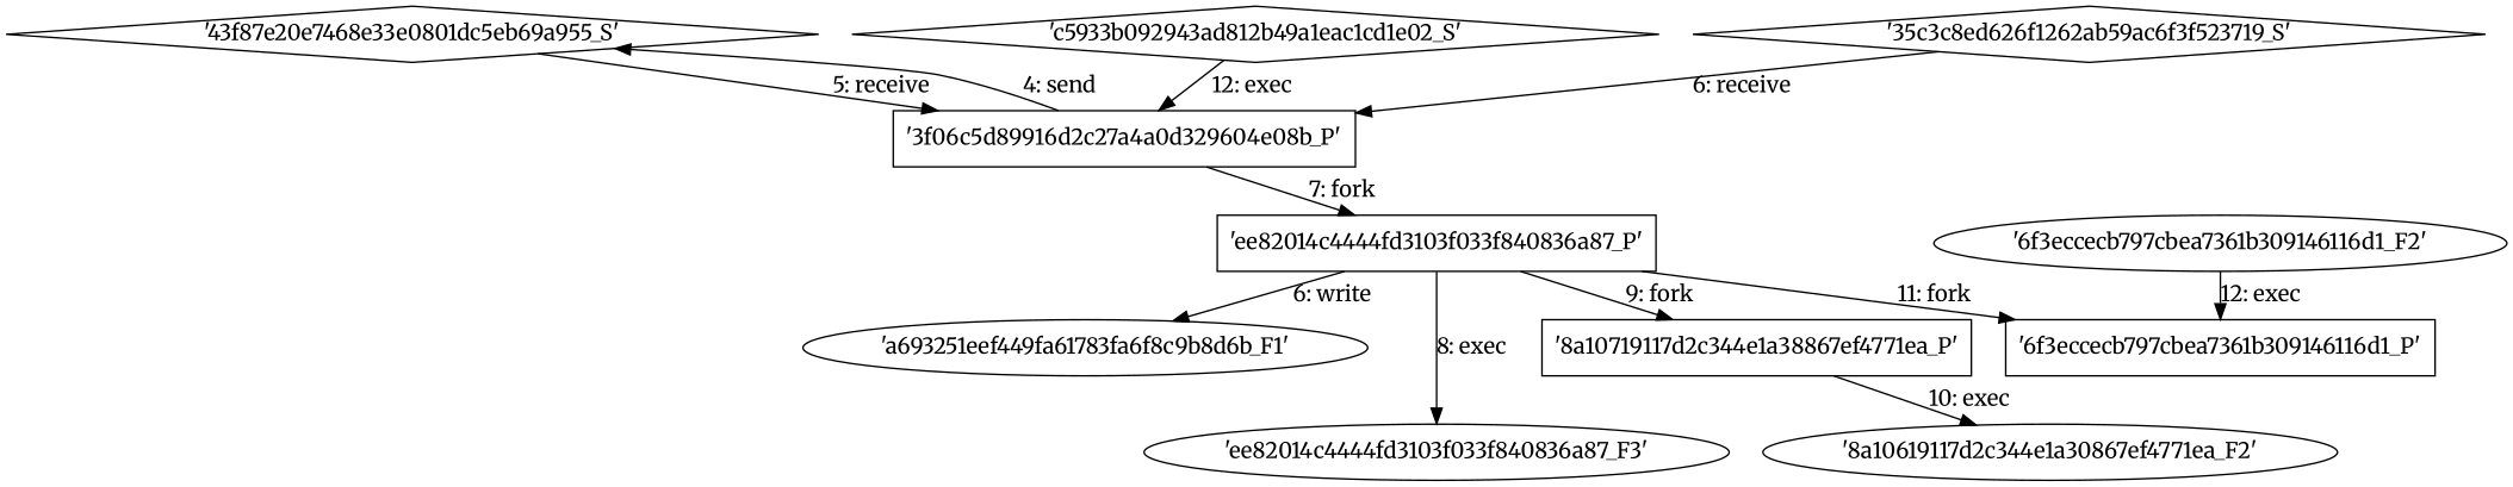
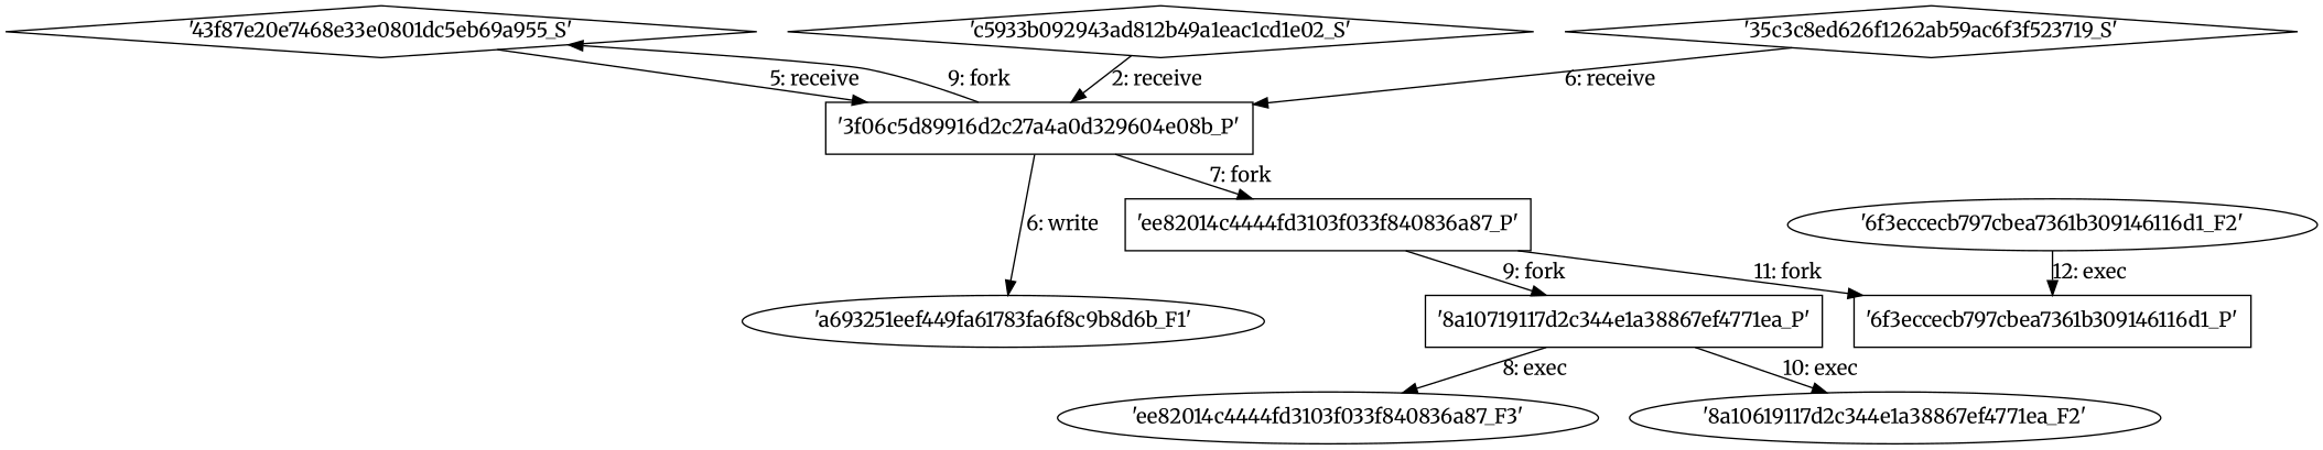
  digraph {
    engine=neato
    fixedsize=false
    fontname=Merriweather
    fontsize=10
    nodesep=0.3
    rankdir=TB
    ranksep=0
    splines=true
    node [fontname=Merriweather node_type=Process shape=box]
    edge [fontname=Merriweather]
    "'43f87e20e7468e33e0801dc5eb69a955_S'" [node_type=Socket shape=diamond]
    "'3f06c5d89916d2c27a4a0d329604e08b_P'"
    "'a693251eef449fa61783fa6f8c9b8d6b_F1'" [node_type=file shape=ellipse]
    "'ee82014c4444fd3103f033f840836a87_P'"
    "'ee82014c4444fd3103f033f840836a87_F3'" [node_type=File shape=ellipse]
    n6 [label="'8a10719117d2c344e1a38867ef4771ea_P'"]
    "'6f3eccecb797cbea7361b309146116d1_P'"
    "'c5933b092943ad812b49a1eac1cd1e02_S'" [node_type=Socket shape=diamond]
    "'35c3c8ed626f1262ab59ac6f3f523719_S'" [node_type=Socket shape=diamond]
-   "'8a10619117d2c344e1a38867ef4771ea_F2'" [node_type=File shape=ellipse label="'8a10619117d2c344e1a30867ef4771ea_F2'"]
+   "'8a10619117d2c344e1a38867ef4771ea_F2'" [node_type=File shape=ellipse]
    "'6f3eccecb797cbea7361b309146116d1_F2'" [node_type=File shape=ellipse]
    "'43f87e20e7468e33e0801dc5eb69a955_S'" -> "'3f06c5d89916d2c27a4a0d329604e08b_P'" [label="5: receive"]
-   "'3f06c5d89916d2c27a4a0d329604e08b_P'" -> "'43f87e20e7468e33e0801dc5eb69a955_S'" [label="4: send"]
-   "'ee82014c4444fd3103f033f840836a87_P'" -> "'a693251eef449fa61783fa6f8c9b8d6b_F1'" [label="6: write"]
+   "'3f06c5d89916d2c27a4a0d329604e08b_P'" -> "'43f87e20e7468e33e0801dc5eb69a955_S'" [label="9: fork"]
+   "'3f06c5d89916d2c27a4a0d329604e08b_P'" -> "'a693251eef449fa61783fa6f8c9b8d6b_F1'" [label="6: write"]
    "'3f06c5d89916d2c27a4a0d329604e08b_P'" -> "'ee82014c4444fd3103f033f840836a87_P'" [label="7: fork"]
-   "'ee82014c4444fd3103f033f840836a87_P'" -> "'ee82014c4444fd3103f033f840836a87_F3'" [label="8: exec"]
+   n6 -> "'ee82014c4444fd3103f033f840836a87_F3'" [label="8: exec"]
    "'ee82014c4444fd3103f033f840836a87_P'" -> n6 [label="9: fork"]
    "'ee82014c4444fd3103f033f840836a87_P'" -> "'6f3eccecb797cbea7361b309146116d1_P'" [label="11: fork"]
    n6 -> "'8a10619117d2c344e1a38867ef4771ea_F2'" [label="10: exec"]
-   "'c5933b092943ad812b49a1eac1cd1e02_S'" -> "'3f06c5d89916d2c27a4a0d329604e08b_P'" [label="12: exec"]
+   "'c5933b092943ad812b49a1eac1cd1e02_S'" -> "'3f06c5d89916d2c27a4a0d329604e08b_P'" [label="2: receive"]
    "'35c3c8ed626f1262ab59ac6f3f523719_S'" -> "'3f06c5d89916d2c27a4a0d329604e08b_P'" [label="6: receive"]
    "'6f3eccecb797cbea7361b309146116d1_F2'" -> "'6f3eccecb797cbea7361b309146116d1_P'" [label="12: exec"]
  }
